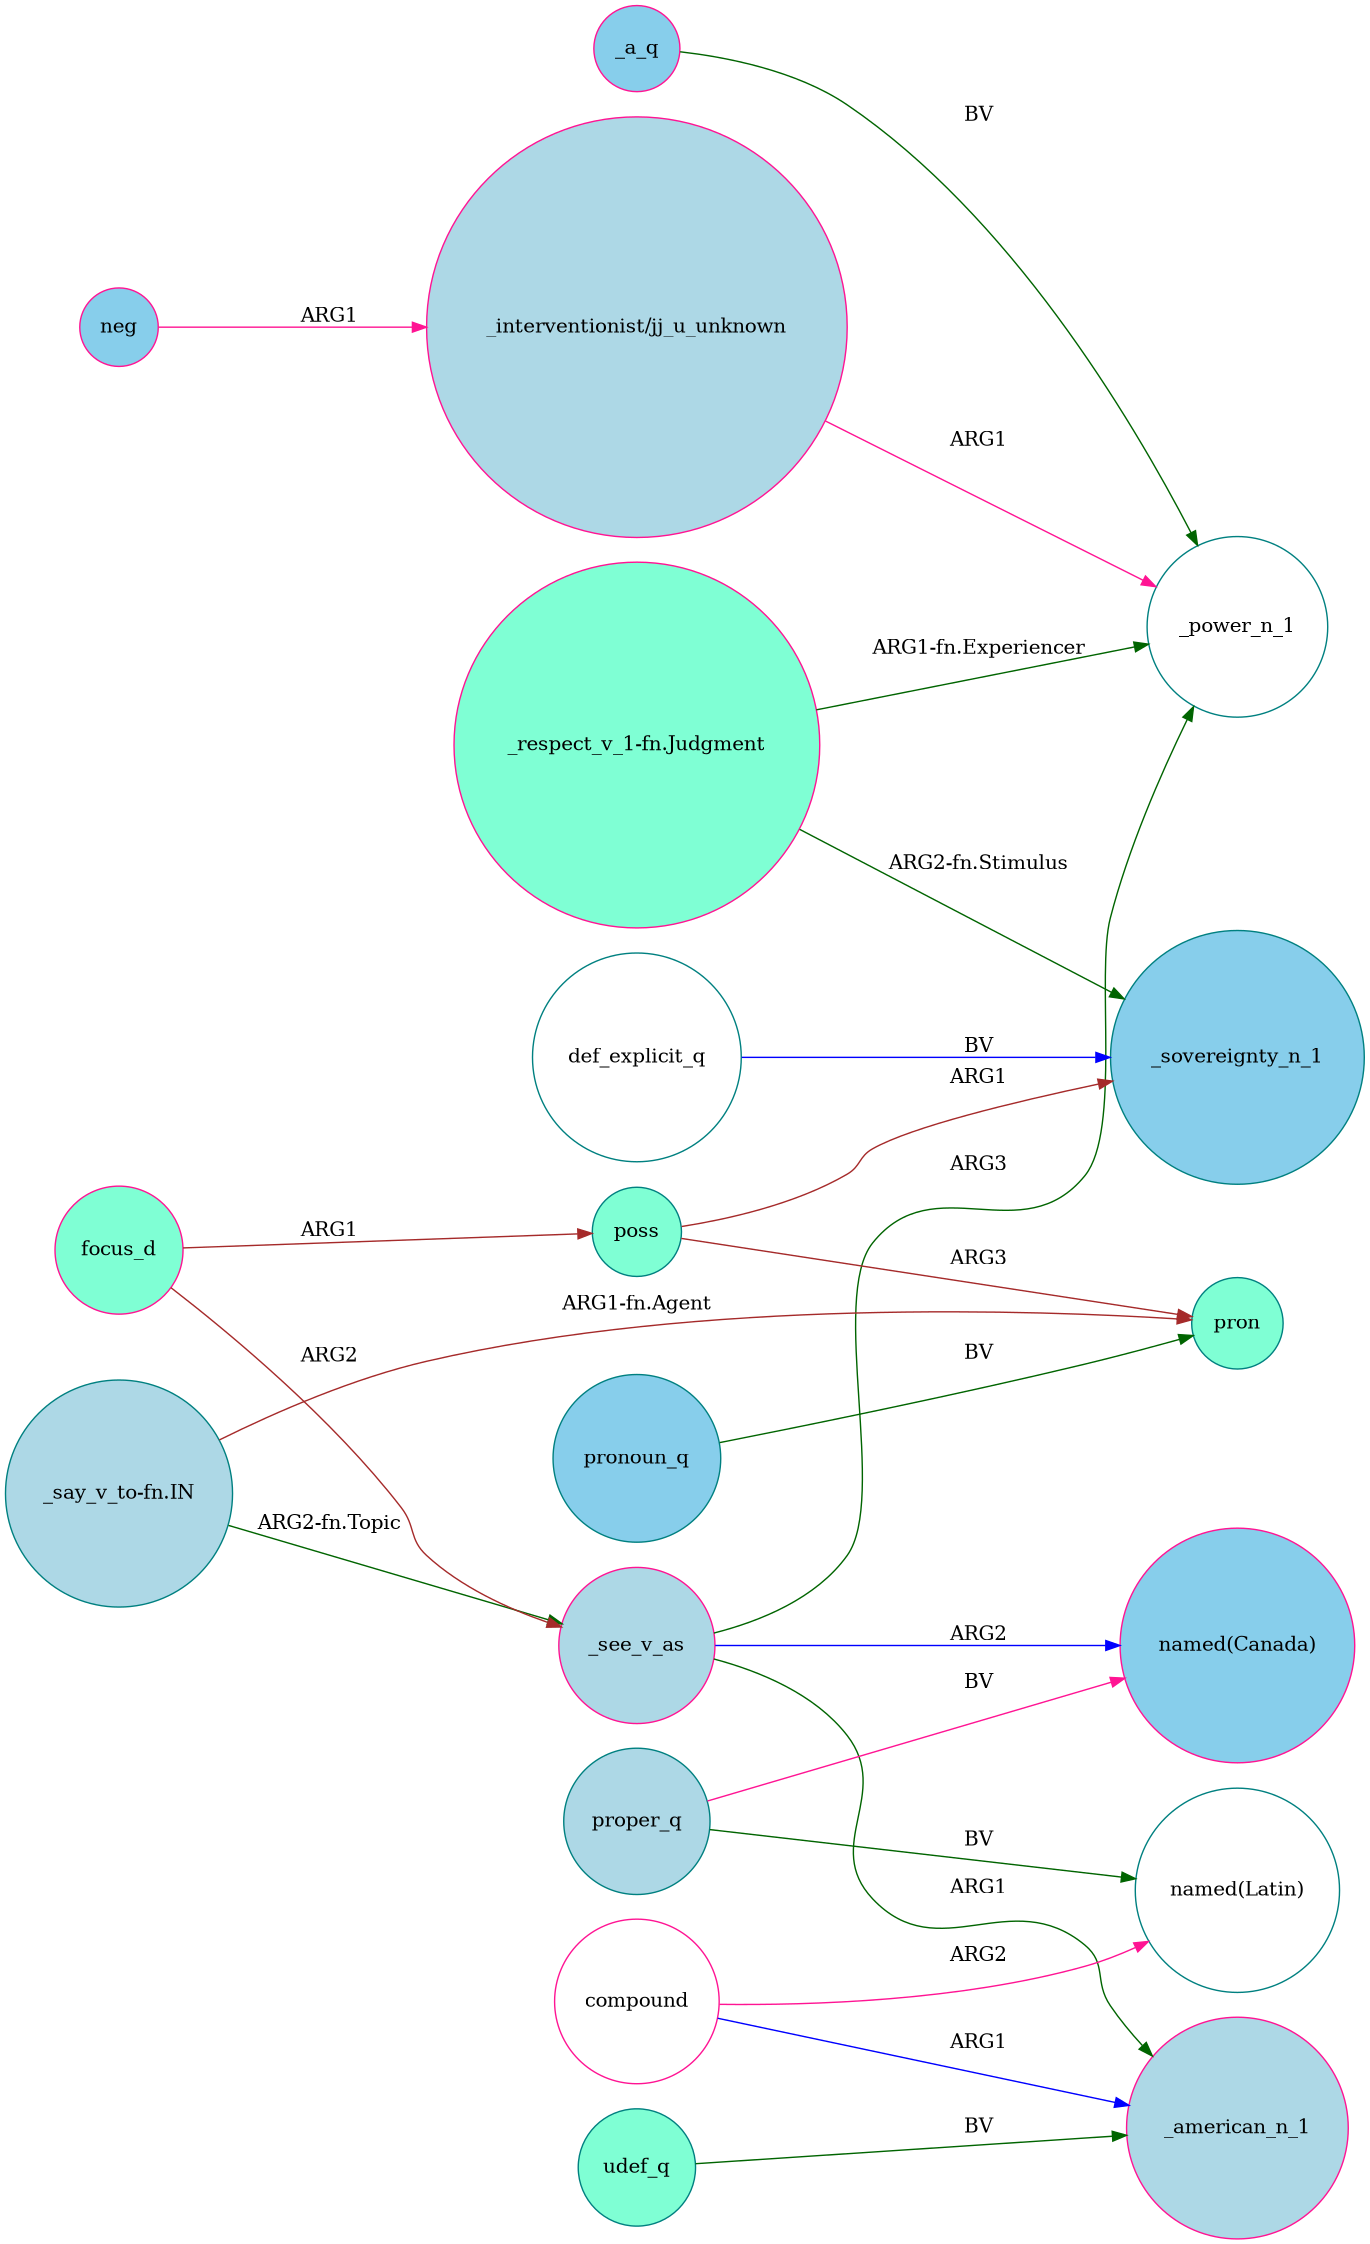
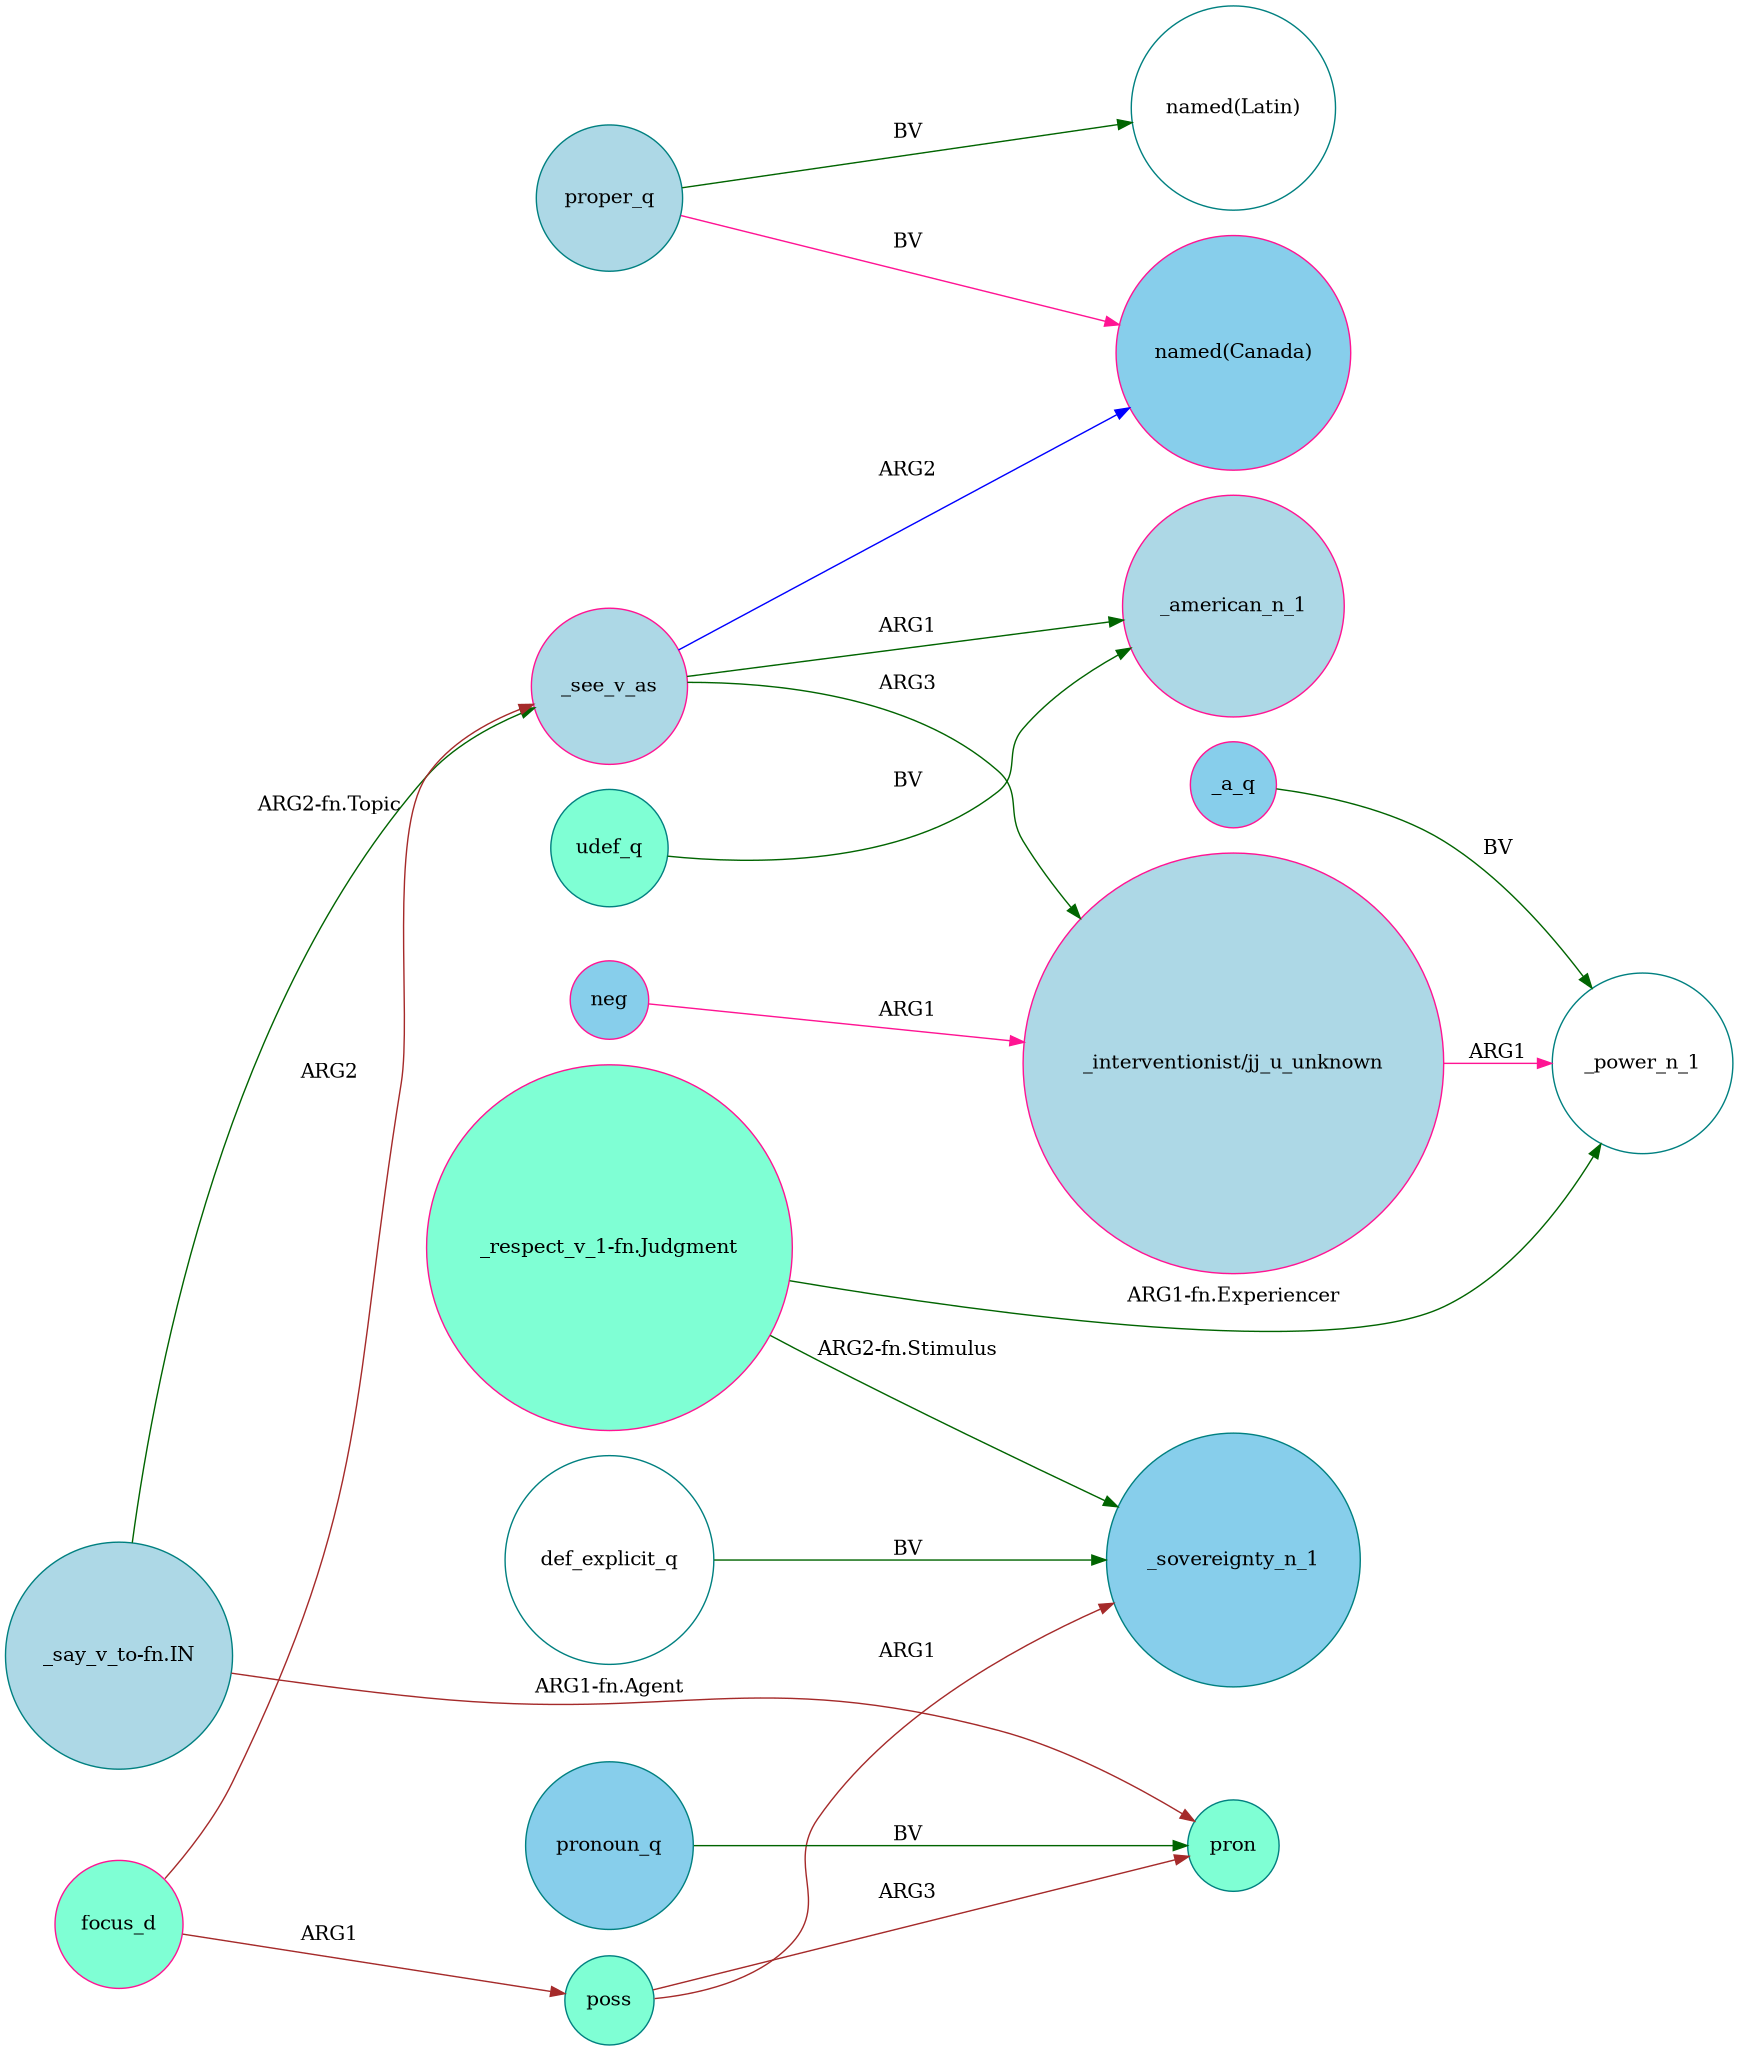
  digraph {
    rankdir=LR
    node [color=teal fillcolor=lightblue shape=circle style=filled]
    edge [color=darkgreen]
    _see_v_as [color=deeppink]
    _power_n_1 [fillcolor=white]
    "named(Canada)" [color=deeppink fillcolor=skyblue]
    _american_n_1 [color=deeppink]
    def_explicit_q [fillcolor=white]
    _sovereignty_n_1 [fillcolor=skyblue]
    poss [fillcolor=aquamarine]
    pron [fillcolor=aquamarine]
    proper_q
    "named(Latin)" [fillcolor=white]
    _a_q [color=deeppink fillcolor=skyblue]
    "_say_v_to-fn.IN"
    pronoun_q [fillcolor=skyblue]
    focus_d [color=deeppink fillcolor=aquamarine]
    "_interventionist/jj_u_unknown" [color=deeppink]
    "_respect_v_1-fn.Judgment" [color=deeppink fillcolor=aquamarine]
    udef_q [fillcolor=aquamarine]
-   compound [color=deeppink fillcolor=white]
    neg [color=deeppink fillcolor=skyblue]
-   _see_v_as -> _power_n_1 [label=ARG3]
+   _see_v_as -> "_interventionist/jj_u_unknown" [label=ARG3]
    _see_v_as -> "named(Canada)" [color=blue label=ARG2]
    _see_v_as -> _american_n_1 [label=ARG1]
-   def_explicit_q -> _sovereignty_n_1 [color=blue label=BV]
+   def_explicit_q -> _sovereignty_n_1 [label=BV]
    poss -> _sovereignty_n_1 [color=brown label=ARG1]
    poss -> pron [color=brown label=ARG3]
    proper_q -> "named(Canada)" [color=deeppink label=BV]
    proper_q -> "named(Latin)" [label=BV]
    _a_q -> _power_n_1 [label=BV]
    "_say_v_to-fn.IN" -> _see_v_as [label="ARG2-fn.Topic"]
    "_say_v_to-fn.IN" -> pron [color=brown label="ARG1-fn.Agent"]
    pronoun_q -> pron [label=BV]
    focus_d -> _see_v_as [color=brown label=ARG2]
    focus_d -> poss [color=brown label=ARG1]
    "_interventionist/jj_u_unknown" -> _power_n_1 [color=deeppink label=ARG1]
    "_respect_v_1-fn.Judgment" -> _power_n_1 [label="ARG1-fn.Experiencer"]
    "_respect_v_1-fn.Judgment" -> _sovereignty_n_1 [label="ARG2-fn.Stimulus"]
    udef_q -> _american_n_1 [label=BV]
-   compound -> _american_n_1 [color=blue label=ARG1]
-   compound -> "named(Latin)" [color=deeppink label=ARG2]
    neg -> "_interventionist/jj_u_unknown" [color=deeppink label=ARG1]
  }
